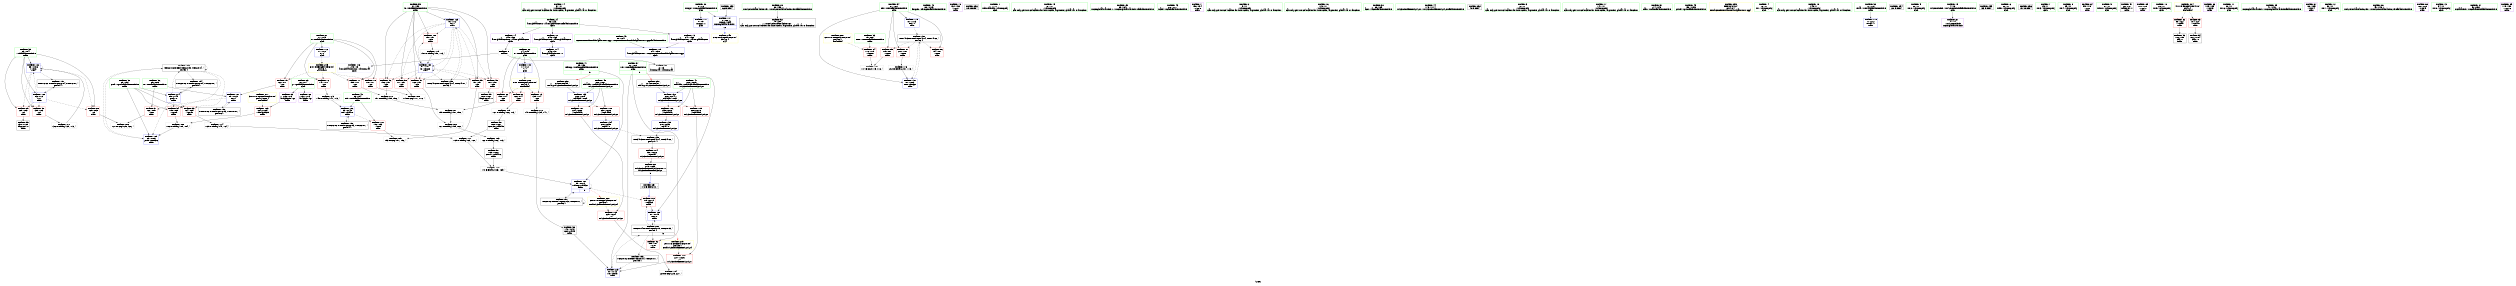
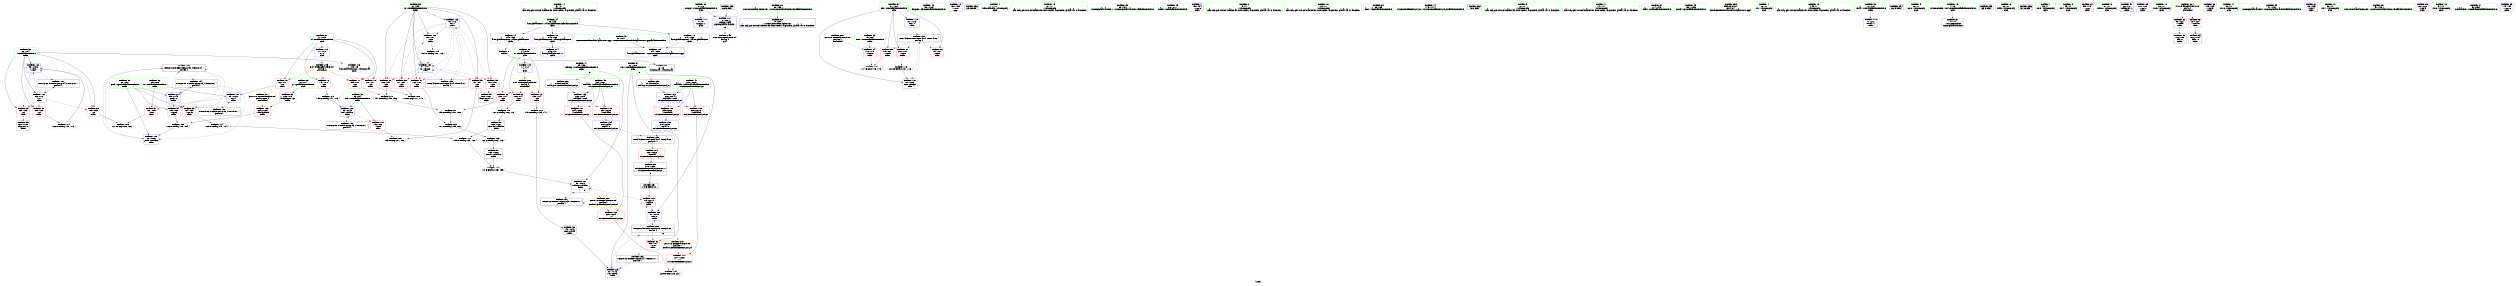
  digraph {
    label=SVFG
    node [color=green shape=record]
    edge [style=solid]
    n1 [color=grey label="{NodeID: 0\nNullPtr}"]
    n2 [color=black label="{NodeID: 50\n2\<--3\ndummyVal\<--dummyVal\n}"]
    n3 [color=blue label="{NodeID: 116\n248\<--3\nllvm.global_ctors_2\<--dummyVal\nGlob }" style=dotted]
    n4 [color=grey label="{NodeID: 180\n186 = Binary(185, 184, )\n}"]
    n5 [color=blue label="{NodeID: 129\n89\<--186\nprob\<--mul26\nmain\n}"]
    n6 [color=black label="{NodeID: 189\nMR_22V_6 = PHI(MR_22V_5, MR_22V_4, )\npts\{90 \}\n}"]
    n7 [color=black label="{NodeID: 194\nMR_22V_2 = PHI(MR_22V_4, MR_22V_1, )\npts\{90 \}\n}"]
    n8 [color=red label="{NodeID: 93\n164\<--89\n\<--prob\nmain\n}"]
    n9 [color=red label="{NodeID: 94\n185\<--89\n\<--prob\nmain\n}"]
    n10 [color=red label="{NodeID: 97\n160\<--91\n\<--i8\nmain\n}"]
    n11 [color=grey label="{NodeID: 182\n161 = Binary(159, 160, )\n}"]
    n12 [color=grey label="{NodeID: 183\n162 = Binary(161, 113, )\n}"]
    n13 [color=black label="{NodeID: 57\n163\<--162\nconv17\<--add16\nmain\n}"]
    n14 [label="{NodeID: 14\n37\<--1\n\<--dummyObj\nCan only get source location for instruction, argument, global var or function.}"]
    n15 [color=blue label="{NodeID: 124\n89\<--145\nprob\<--\nmain\n}"]
    n16 [color=grey label="{NodeID: 174\n165 = Binary(145, 164, )\n}"]
    n17 [color=blue label="{NodeID: 111\n8\<--9\n_ZL2pi\<--\nGlob }"]
    n18 [label="{NodeID: 28\n50\<--56\n_ZNSt8ios_base4InitD1Ev\<--_ZNSt8ios_base4InitD1Ev_field_insensitive\n}"]
    n19 [color=black label="{NodeID: 52\n49\<--50\n\<--_ZNSt8ios_base4InitD1Ev\nCan only get source location for instruction, argument, global var or function.}"]
    n20 [color=yellow label="{NodeID: 208\n12V_1 = ENCHI(MR_12V_0)\npts\{80 \}\nFun[main]}" style=double]
    n21 [color=red label="{NodeID: 84\n116\<--79\n\<--tests\nmain\n}"]
    n22 [color=grey label="{NodeID: 187\n117 = cmp(115, 116, )\n}"]
    n23 [color=blue label="{NodeID: 125\n91\<--12\ni8\<--\nmain\n}"]
    n24 [color=red label="{NodeID: 95\n151\<--91\n\<--i8\nmain\n}"]
    n25 [color=red label="{NodeID: 96\n156\<--91\n\<--i8\nmain\n}"]
    n26 [color=red label="{NodeID: 98\n177\<--91\n\<--i8\nmain\n}"]
    n27 [color=red label="{NodeID: 99\n181\<--91\n\<--i8\nmain\n}"]
    n28 [color=red label="{NodeID: 100\n190\<--91\n\<--i8\nmain\n}"]
    n29 [color=blue label="{NodeID: 130\n91\<--191\ni8\<--inc28\nmain\n}"]
    n30 [color=black label="{NodeID: 195\nMR_24V_2 = PHI(MR_24V_4, MR_24V_1, )\npts\{92 \}\n}"]
    n31 [color=grey label="{NodeID: 185\n153 = cmp(151, 152, )\n}"]
    n32 [color=grey label="{NodeID: 170\n157 = Binary(155, 156, )\n}"]
    n33 [color=grey label="{NodeID: 188\n179 = cmp(177, 178, )\n}"]
    n34 [color=black label="{NodeID: 59\n182\<--181\nidxprom24\<--\nmain\n}"]
    n35 [color=grey label="{NodeID: 179\n191 = Binary(190, 113, )\n}"]
    n36 [color=grey label="{NodeID: 181\n159 = Binary(157, 158, )\n}"]
    n37 [label="{NodeID: 42\n102\<--103\nfreopen\<--freopen_field_insensitive\n}"]
    n38 [color=black label="{NodeID: 56\n142\<--140\nconv\<--add\nmain\n}"]
    n39 [color=blue label="{NodeID: 123\n87\<--142\nres\<--conv\nmain\n}"]
    n40 [color=black label="{NodeID: 200\nMR_20V_4 = PHI(MR_20V_5, MR_20V_3, )\npts\{88 \}\n|{|<s4>9}}"]
    n41 [color=red label="{NodeID: 102\n175\<--172\n\<--call22\nmain\n}"]
    n42 [color=blue label="{NodeID: 128\n87\<--175\nres\<--\nmain\n}"]
    n43 [color=red label="{NodeID: 92\n195\<--87\n\<--res\nmain\n}"]
    n44 [color=black label="{NodeID: 193\nMR_20V_2 = PHI(MR_20V_4, MR_20V_1, )\npts\{88 \}\n}"]
    n45 [color=yellow label="{NodeID: 219\n20V_1 = ENCHI(MR_20V_0)\npts\{88 \}\nFun[_ZSt3minIdERKT_S2_S2_]}" style=double]
-   n46 [color=purple label="{NodeID: 70\n132\<--32\n\<--.str.7\nmain\n}"]
+   n46 [color=purple label="{NodeID: 70\n132\<--32\n\<--.str.7\ncmp\n}"]
    n47 [color=black label="{NodeID: 250\n109 = PHI()\n}"]
    n48 [label="{NodeID: 1\n7\<--1\n__dso_handle\<--dummyObj\nGlob }"]
    n49 [label="{NodeID: 15\n67\<--1\n\<--dummyObj\nCan only get source location for instruction, argument, global var or function.}"]
    n50 [color=blue label="{NodeID: 112\n11\<--12\nn\<--\nGlob }"]
    n51 [color=yellow label="{NodeID: 205\n6V_1 = ENCHI(MR_6V_0)\npts\{13 \}\nFun[main]}" style=double]
    n52 [color=red label="{NodeID: 75\n122\<--11\n\<--n\nmain\n}"]
    n53 [color=red label="{NodeID: 76\n147\<--11\n\<--n\nmain\n}"]
    n54 [color=red label="{NodeID: 77\n155\<--11\n\<--n\nmain\n}"]
    n55 [color=red label="{NodeID: 78\n178\<--11\n\<--n\nmain\n}"]
    n56 [color=blue label="{NodeID: 121\n85\<--122\n_n\<--\nmain\n}"]
    n57 [color=grey label="{NodeID: 173\n148 = Binary(147, 113, )\n}"]
    n58 [label="{NodeID: 29\n63\<--64\n__cxx_global_var_init.1\<--__cxx_global_var_init.1_field_insensitive\n}"]
    n59 [color=blue label="{NodeID: 126\n93\<--148\n_n9\<--add10\nmain\n}"]
    n60 [color=red label="{NodeID: 101\n152\<--93\n\<--_n9\nmain\n}"]
    n61 [color=black label="{NodeID: 196\nMR_26V_2 = PHI(MR_26V_3, MR_26V_1, )\npts\{94 \}\n}"]
    n62 [label="{NodeID: 43\n110\<--111\nscanf\<--scanf_field_insensitive\n}"]
    n63 [color=grey label="{NodeID: 178\n170 = Binary(163, 169, )\n}"]
    n64 [color=blue label="{NodeID: 127\n95\<--170\nref.tmp\<--add21\nmain\n|{|<s3>9}}"]
    n65 [color=black label="{NodeID: 197\nMR_28V_2 = PHI(MR_28V_3, MR_28V_1, )\npts\{96 \}\n}"]
    n66 [color=yellow label="{NodeID: 220\n28V_1 = ENCHI(MR_28V_0)\npts\{96 \}\nFun[_ZSt3minIdERKT_S2_S2_]}" style=double]
    n67 [color=purple label="{NodeID: 71\n196\<--34\n\<--.str.8\nmain\n}"]
    n68 [color=black label="{NodeID: 251\n172 = PHI(213, )\n}"]
    n69 [color=red label="{NodeID: 85\n115\<--81\n\<--test\nmain\n}"]
    n70 [label="{NodeID: 2\n9\<--1\n\<--dummyObj\nCan only get source location for instruction, argument, global var or function.}"]
    n71 [label="{NodeID: 16\n113\<--1\n\<--dummyObj\nCan only get source location for instruction, argument, global var or function.}"]
    n72 [color=blue label="{NodeID: 113\n14\<--12\nm\<--\nGlob }"]
    n73 [color=yellow label="{NodeID: 206\n8V_1 = ENCHI(MR_8V_0)\npts\{15 \}\nFun[main]}" style=double]
    n74 [color=red label="{NodeID: 79\n139\<--14\n\<--m\nmain\n}"]
    n75 [color=red label="{NodeID: 80\n158\<--14\n\<--m\nmain\n}"]
    n76 [color=red label="{NodeID: 81\n166\<--14\n\<--m\nmain\n}"]
    n77 [color=grey label="{NodeID: 172\n140 = Binary(139, 141, )\n}"]
    n78 [color=grey label="{NodeID: 175\n167 = Binary(166, 113, )\n}"]
    n79 [label="{NodeID: 30\n68\<--69\nacos\<--acos_field_insensitive\n}"]
    n80 [color=red label="{NodeID: 109\n225\<--224\n\<--\n_ZSt3minIdERKT_S2_S2_\n}"]
    n81 [color=grey label="{NodeID: 184\n228 = cmp(225, 227, )\n}"]
    n82 [label="{NodeID: 44\n173\<--174\n_ZSt3minIdERKT_S2_S2_\<--_ZSt3minIdERKT_S2_S2__field_insensitive\n}"]
    n83 [color=black label="{NodeID: 58\n168\<--167\nconv20\<--add19\nmain\n}"]
    n84 [color=grey label="{NodeID: 177\n169 = Binary(165, 168, )\n}"]
    n85 [color=purple label="{NodeID: 72\n246\<--36\nllvm.global_ctors_0\<--llvm.global_ctors\nGlob }"]
    n86 [color=blue label="{NodeID: 114\n246\<--37\nllvm.global_ctors_0\<--\nGlob }"]
    n87 [color=black label="{NodeID: 252\n48 = PHI()\n}"]
    n88 [color=red label="{NodeID: 86\n194\<--81\n\<--test\nmain\n}"]
    n89 [label="{NodeID: 3\n12\<--1\n\<--dummyObj\nCan only get source location for instruction, argument, global var or function.}"]
    n90 [label="{NodeID: 17\n141\<--1\n\<--dummyObj\nCan only get source location for instruction, argument, global var or function.}"]
    n91 [label="{NodeID: 31\n74\<--75\nmain\<--main_field_insensitive\n}"]
    n92 [color=red label="{NodeID: 110\n227\<--226\n\<--\n_ZSt3minIdERKT_S2_S2_\n}"]
    n93 [label="{NodeID: 45\n198\<--199\nprintf\<--printf_field_insensitive\n}"]
    n94 [color=yellow label="{NodeID: 239\nRETMU(2V_2)\npts\{10 \}\nFun[_GLOBAL__sub_I_dzhulgakov_0_1.cpp]}" style=double]
    n95 [color=purple label="{NodeID: 73\n247\<--36\nllvm.global_ctors_1\<--llvm.global_ctors\nGlob }"]
    n96 [color=blue label="{NodeID: 115\n247\<--38\nllvm.global_ctors_1\<--_GLOBAL__sub_I_dzhulgakov_0_1.cpp\nGlob }"]
    n97 [color=black label="{NodeID: 253\n66 = PHI()\n}"]
    n98 [color=blue label="{NodeID: 117\n8\<--66\n_ZL2pi\<--call\n__cxx_global_var_init.1\n|{<s0>12}}"]
    n99 [color=yellow label="{NodeID: 249\n2V_2 = CSCHI(MR_2V_1)\npts\{10 \}\nCS[]}" style=double]
    n100 [color=red label="{NodeID: 87\n201\<--81\n\<--test\nmain\n}"]
    n101 [color=grey label="{NodeID: 176\n202 = Binary(201, 113, )\n}"]
    n102 [color=blue label="{NodeID: 131\n81\<--202\ntest\<--inc32\nmain\n}"]
    n103 [color=black label="{NodeID: 190\nMR_14V_3 = PHI(MR_14V_4, MR_14V_2, )\npts\{82 \}\n}"]
    n104 [label="{NodeID: 4\n18\<--1\n.str\<--dummyObj\nGlob }"]
    n105 [label="{NodeID: 18\n145\<--1\n\<--dummyObj\nCan only get source location for instruction, argument, global var or function.}"]
    n106 [label="{NodeID: 32\n77\<--78\nretval\<--retval_field_insensitive\nmain\n}"]
    n107 [color=blue label="{NodeID: 118\n77\<--12\nretval\<--\nmain\n}"]
    n108 [color=red label="{NodeID: 104\n236\<--216\n\<--retval\n_ZSt3minIdERKT_S2_S2_\n}"]
    n109 [color=black label="{NodeID: 60\n213\<--236\n_ZSt3minIdERKT_S2_S2__ret\<--\n_ZSt3minIdERKT_S2_S2_\n|{<s0>9}}"]
    n110 [color=blue label="{NodeID: 134\n216\<--230\nretval\<--\n_ZSt3minIdERKT_S2_S2_\n}"]
    n111 [color=black label="{NodeID: 199\nMR_34V_3 = PHI(MR_34V_4, MR_34V_2, )\npts\{217 \}\n}"]
    n112 [color=blue label="{NodeID: 135\n216\<--233\nretval\<--\n_ZSt3minIdERKT_S2_S2_\n}"]
    n113 [color=purple label="{NodeID: 74\n248\<--36\nllvm.global_ctors_2\<--llvm.global_ctors\nGlob }"]
    n114 [color=black label="{NodeID: 254\n120 = PHI()\n}"]
    n115 [color=grey label="{NodeID: 171\n136 = Binary(135, 113, )\n}"]
    n116 [color=blue label="{NodeID: 122\n83\<--136\ni\<--inc\nmain\n}"]
    n117 [color=red label="{NodeID: 88\n125\<--83\n\<--i\nmain\n}"]
    n118 [color=red label="{NodeID: 89\n129\<--83\n\<--i\nmain\n}"]
    n119 [color=red label="{NodeID: 90\n135\<--83\n\<--i\nmain\n}"]
    n120 [color=black label="{NodeID: 191\nMR_16V_2 = PHI(MR_16V_4, MR_16V_1, )\npts\{84 \}\n}"]
    n121 [color=grey label="{NodeID: 186\n127 = cmp(125, 126, )\n}"]
    n122 [color=black label="{NodeID: 55\n130\<--129\nidxprom\<--\nmain\n}"]
    n123 [color=blue label="{NodeID: 120\n83\<--12\ni\<--\nmain\n}"]
    n124 [label="{NodeID: 5\n20\<--1\n.str.2\<--dummyObj\nGlob }"]
    n125 [label="{NodeID: 19\n4\<--6\n_ZStL8__ioinit\<--_ZStL8__ioinit_field_insensitive\nGlob }"]
    n126 [color=purple label="{NodeID: 61\n47\<--4\n\<--_ZStL8__ioinit\n__cxx_global_var_init\n}"]
    n127 [label="{NodeID: 33\n79\<--80\ntests\<--tests_field_insensitive\nmain\n}"]
    n128 [label="{NodeID: 47\n218\<--219\n__a.addr\<--__a.addr_field_insensitive\n_ZSt3minIdERKT_S2_S2_\n}"]
    n129 [color=red label="{NodeID: 105\n226\<--218\n\<--__a.addr\n_ZSt3minIdERKT_S2_S2_\n}"]
    n130 [color=red label="{NodeID: 106\n233\<--218\n\<--__a.addr\n_ZSt3minIdERKT_S2_S2_\n}"]
    n131 [color=blue label="{NodeID: 132\n218\<--214\n__a.addr\<--__a\n_ZSt3minIdERKT_S2_S2_\n}"]
    n132 [color=red label="{NodeID: 91\n126\<--85\n\<--_n\nmain\n}"]
    n133 [color=black label="{NodeID: 192\nMR_18V_2 = PHI(MR_18V_3, MR_18V_1, )\npts\{86 \}\n}"]
    n134 [color=black label="{NodeID: 255\n133 = PHI()\n}"]
    n135 [label="{NodeID: 6\n22\<--1\nstdin\<--dummyObj\nGlob }"]
    n136 [color=red label="{NodeID: 103\n184\<--183\n\<--arrayidx25\nmain\n}"]
    n137 [label="{NodeID: 20\n8\<--10\n_ZL2pi\<--_ZL2pi_field_insensitive\nGlob }"]
    n138 [label="{NodeID: 34\n81\<--82\ntest\<--test_field_insensitive\nmain\n}"]
    n139 [color=blue label="{NodeID: 119\n81\<--113\ntest\<--\nmain\n}"]
    n140 [label="{NodeID: 48\n220\<--221\n__b.addr\<--__b.addr_field_insensitive\n_ZSt3minIdERKT_S2_S2_\n}"]
    n141 [color=red label="{NodeID: 107\n224\<--220\n\<--__b.addr\n_ZSt3minIdERKT_S2_S2_\n}"]
    n142 [color=red label="{NodeID: 108\n230\<--220\n\<--__b.addr\n_ZSt3minIdERKT_S2_S2_\n}"]
    n143 [color=blue label="{NodeID: 133\n220\<--215\n__b.addr\<--__b\n_ZSt3minIdERKT_S2_S2_\n}"]
-   n144 [color=purple label="{NodeID: 62\n131\<--16\narrayidx\<--p\nmain\n}"]
    n145 [color=black label="{NodeID: 256\n197 = PHI()\n}"]
    n146 [label="{NodeID: 7\n23\<--1\n.str.3\<--dummyObj\nGlob }"]
    n147 [label="{NodeID: 21\n11\<--13\nn\<--n_field_insensitive\nGlob }"]
    n148 [label="{NodeID: 35\n83\<--84\ni\<--i_field_insensitive\nmain\n}"]
    n149 [label="{NodeID: 49\n38\<--241\n_GLOBAL__sub_I_dzhulgakov_0_1.cpp\<--_GLOBAL__sub_I_dzhulgakov_0_1.cpp_field_insensitive\n}"]
    n150 [color=purple label="{NodeID: 63\n183\<--16\narrayidx25\<--p\nmain\n}"]
    n151 [color=black label="{NodeID: 257\n214 = PHI(87, )\n0th arg _ZSt3minIdERKT_S2_S2_ }"]
    n152 [label="{NodeID: 8\n25\<--1\n.str.4\<--dummyObj\nGlob }"]
    n153 [label="{NodeID: 22\n14\<--15\nm\<--m_field_insensitive\nGlob }"]
    n154 [label="{NodeID: 36\n85\<--86\n_n\<--_n_field_insensitive\nmain\n}"]
    n155 [color=purple label="{NodeID: 64\n99\<--18\n\<--.str\nmain\n}"]
    n156 [color=black label="{NodeID: 258\n215 = PHI(95, )\n1st arg _ZSt3minIdERKT_S2_S2_ }"]
    n157 [label="{NodeID: 9\n27\<--1\nstdout\<--dummyObj\nGlob }"]
    n158 [label="{NodeID: 23\n16\<--17\np\<--p_field_insensitive\nGlob }"]
    n159 [label="{NodeID: 37\n87\<--88\nres\<--res_field_insensitive\nmain\n|{|<s3>9}}"]
    n160 [color=yellow label="{NodeID: 217\n30V_1 = ENCHI(MR_30V_0)\npts\{170000 \}\nFun[main]}" style=double]
    n161 [color=black label="{NodeID: 51\n76\<--12\nmain_ret\<--\nmain\n}"]
    n162 [color=purple label="{NodeID: 65\n100\<--20\n\<--.str.2\nmain\n}"]
    n163 [label="{NodeID: 10\n28\<--1\n.str.5\<--dummyObj\nGlob }"]
    n164 [label="{NodeID: 24\n36\<--40\nllvm.global_ctors\<--llvm.global_ctors_field_insensitive\nGlob }"]
    n165 [color=yellow label="{NodeID: 204\n4V_1 = ENCHI(MR_4V_0)\npts\{1 \}\nFun[main]}" style=double]
    n166 [color=red label="{NodeID: 82\n98\<--22\n\<--stdin\nmain\n}"]
    n167 [color=red label="{NodeID: 83\n104\<--27\n\<--stdout\nmain\n}"]
    n168 [color=black label="{NodeID: 53\n101\<--98\ncall\<--\nmain\n}"]
    n169 [color=black label="{NodeID: 54\n107\<--104\ncall1\<--\nmain\n}"]
    n170 [label="{NodeID: 38\n89\<--90\nprob\<--prob_field_insensitive\nmain\n}"]
    n171 [color=purple label="{NodeID: 66\n105\<--23\n\<--.str.3\nmain\n}"]
    n172 [label="{NodeID: 11\n30\<--1\n.str.6\<--dummyObj\nGlob }"]
    n173 [label="{NodeID: 25\n41\<--42\n__cxx_global_var_init\<--__cxx_global_var_init_field_insensitive\n}"]
    n174 [label="{NodeID: 39\n91\<--92\ni8\<--i8_field_insensitive\nmain\n}"]
    n175 [color=purple label="{NodeID: 67\n106\<--25\n\<--.str.4\nmain\n}"]
    n176 [label="{NodeID: 12\n32\<--1\n.str.7\<--dummyObj\nGlob }"]
    n177 [label="{NodeID: 26\n45\<--46\n_ZNSt8ios_base4InitC1Ev\<--_ZNSt8ios_base4InitC1Ev_field_insensitive\n}"]
    n178 [label="{NodeID: 40\n93\<--94\n_n9\<--_n9_field_insensitive\nmain\n}"]
    n179 [color=purple label="{NodeID: 68\n108\<--28\n\<--.str.5\nmain\n}"]
    n180 [label="{NodeID: 13\n34\<--1\n.str.8\<--dummyObj\nGlob }"]
    n181 [label="{NodeID: 27\n51\<--52\n__cxa_atexit\<--__cxa_atexit_field_insensitive\n}"]
    n182 [label="{NodeID: 41\n95\<--96\nref.tmp\<--ref.tmp_field_insensitive\nmain\n|{|<s1>9}}"]
    n183 [color=purple label="{NodeID: 69\n119\<--30\n\<--.str.6\nmain\n}"]
    n1 -> n2
-   n1 -> n3
+   n148 -> n3
    n4 -> n5
    n5 -> n6 [style=dashed]
    n6 -> n5 [style=dashed]
    n6 -> n6 [style=dashed]
    n6 -> n7 [style=dashed]
    n6 -> n8 [style=dashed]
    n6 -> n9 [style=dashed]
    n7 -> n15
    n8 -> n16
    n9 -> n4
    n10 -> n11
    n11 -> n12
    n12 -> n13
    n13 -> n63
-   n15 -> n5 [style=dashed]
+   n7 -> n5 [style=dashed]
    n15 -> n6 [style=dashed]
    n15 -> n7 [style=dashed]
    n15 -> n8 [style=dashed]
    n15 -> n9 [style=dashed]
    n16 -> n84
    n18 -> n19
    n20 -> n21 [style=dashed]
    n21 -> n22
    n23 -> n10 [style=dashed]
    n23 -> n24 [style=dashed]
    n23 -> n25 [style=dashed]
    n23 -> n26 [style=dashed]
    n23 -> n27 [style=dashed]
    n23 -> n28 [style=dashed]
    n23 -> n29 [style=dashed]
    n23 -> n30 [style=dashed]
    n24 -> n31
    n25 -> n32
    n26 -> n33
    n27 -> n34
    n28 -> n35
    n29 -> n10 [style=dashed]
    n29 -> n24 [style=dashed]
    n29 -> n25 [style=dashed]
    n29 -> n26 [style=dashed]
    n29 -> n27 [style=dashed]
    n29 -> n28 [style=dashed]
    n29 -> n29 [style=dashed]
    n29 -> n30 [style=dashed]
    n30 -> n23 [style=dashed]
    n32 -> n36
    n35 -> n29
    n36 -> n11
    n38 -> n39
    n39 -> n40 [style=dashed]
    n40 -> n41 [style=dashed]
    n40 -> n42 [style=dashed]
    n40 -> n43 [style=dashed]
    n40 -> n44 [style=dashed]
    n40 -> n45 [color=red style=dashed tailport=s4]
    n41 -> n42
    n42 -> n40 [style=dashed]
    n44 -> n39 [style=dashed]
    n45 -> n92 [style=dashed]
    n50 -> n51 [style=dashed]
    n51 -> n52 [style=dashed]
    n51 -> n53 [style=dashed]
    n51 -> n54 [style=dashed]
    n51 -> n55 [style=dashed]
    n52 -> n56
    n53 -> n57
    n54 -> n32
    n55 -> n33
    n56 -> n132 [style=dashed]
    n56 -> n133 [style=dashed]
    n57 -> n59
    n59 -> n60 [style=dashed]
    n59 -> n61 [style=dashed]
    n60 -> n31
    n61 -> n59 [style=dashed]
    n63 -> n64
    n64 -> n41 [style=dashed]
    n64 -> n64 [style=dashed]
    n64 -> n65 [style=dashed]
    n64 -> n66 [color=red style=dashed tailport=s3]
    n65 -> n64 [style=dashed]
    n65 -> n65 [style=dashed]
    n66 -> n80 [style=dashed]
-   n68 -> n41 [color=blue]
+   n68 -> n41
    n69 -> n22
    n72 -> n73 [style=dashed]
    n73 -> n74 [style=dashed]
    n73 -> n75 [style=dashed]
    n73 -> n76 [style=dashed]
    n74 -> n77
    n75 -> n36
    n76 -> n78
    n77 -> n38
    n78 -> n83
    n80 -> n81
    n83 -> n84
    n84 -> n63
    n85 -> n86
-   n92 -> n39
+   n92 -> n81
    n95 -> n96
    n97 -> n98
    n98 -> n99 [color=blue style=dashed tailport=s0]
    n100 -> n101
    n101 -> n102
    n102 -> n103 [style=dashed]
    n103 -> n69 [style=dashed]
    n103 -> n88 [style=dashed]
    n103 -> n100 [style=dashed]
    n103 -> n102 [style=dashed]
    n106 -> n107
    n108 -> n109
    n109 -> n68 [color=blue tailport=s0]
    n110 -> n111 [style=dashed]
    n111 -> n108 [style=dashed]
    n112 -> n111 [style=dashed]
    n113 -> n1
    n115 -> n116
    n116 -> n116 [style=dashed]
    n116 -> n117 [style=dashed]
    n116 -> n118 [style=dashed]
    n116 -> n119 [style=dashed]
    n116 -> n120 [style=dashed]
    n117 -> n121
    n118 -> n122
    n119 -> n115
    n120 -> n123 [style=dashed]
    n123 -> n116 [style=dashed]
    n123 -> n117 [style=dashed]
    n123 -> n118 [style=dashed]
    n123 -> n119 [style=dashed]
    n123 -> n120 [style=dashed]
    n125 -> n126
    n127 -> n21
    n128 -> n129
    n128 -> n130
    n128 -> n131
    n129 -> n92
    n130 -> n112
    n131 -> n129 [style=dashed]
    n131 -> n130 [style=dashed]
    n132 -> n121
    n133 -> n56 [style=dashed]
    n136 -> n4
    n137 -> n17
    n137 -> n98
    n138 -> n69
    n138 -> n88
    n138 -> n100
    n138 -> n102
    n138 -> n139
    n139 -> n103 [style=dashed]
    n140 -> n141
    n140 -> n142
    n140 -> n143
    n141 -> n80
    n142 -> n110
    n143 -> n141 [style=dashed]
    n143 -> n142 [style=dashed]
    n147 -> n50
    n147 -> n52
    n147 -> n53
    n147 -> n54
    n147 -> n55
    n148 -> n116
    n148 -> n117
    n148 -> n118
    n148 -> n119
    n148 -> n123
    n149 -> n96
    n150 -> n136
    n151 -> n131
    n153 -> n72
    n153 -> n74
    n153 -> n75
    n153 -> n76
    n154 -> n56
    n154 -> n132
    n156 -> n143
-   n158 -> n144
    n158 -> n150
    n159 -> n39
    n159 -> n42
    n159 -> n43
    n159 -> n151 [color=red tailport=s3]
    n160 -> n136 [style=dashed]
    n164 -> n85
    n164 -> n95
    n164 -> n113
    n165 -> n166 [style=dashed]
    n165 -> n167 [style=dashed]
    n166 -> n168
    n167 -> n169
    n170 -> n5
    n170 -> n8
    n170 -> n9
    n170 -> n15
    n174 -> n10
    n174 -> n23
    n174 -> n24
    n174 -> n25
    n174 -> n26
    n174 -> n27
    n174 -> n28
    n174 -> n29
    n178 -> n59
    n178 -> n60
    n182 -> n64
    n182 -> n156 [color=red tailport=s1]
  }
